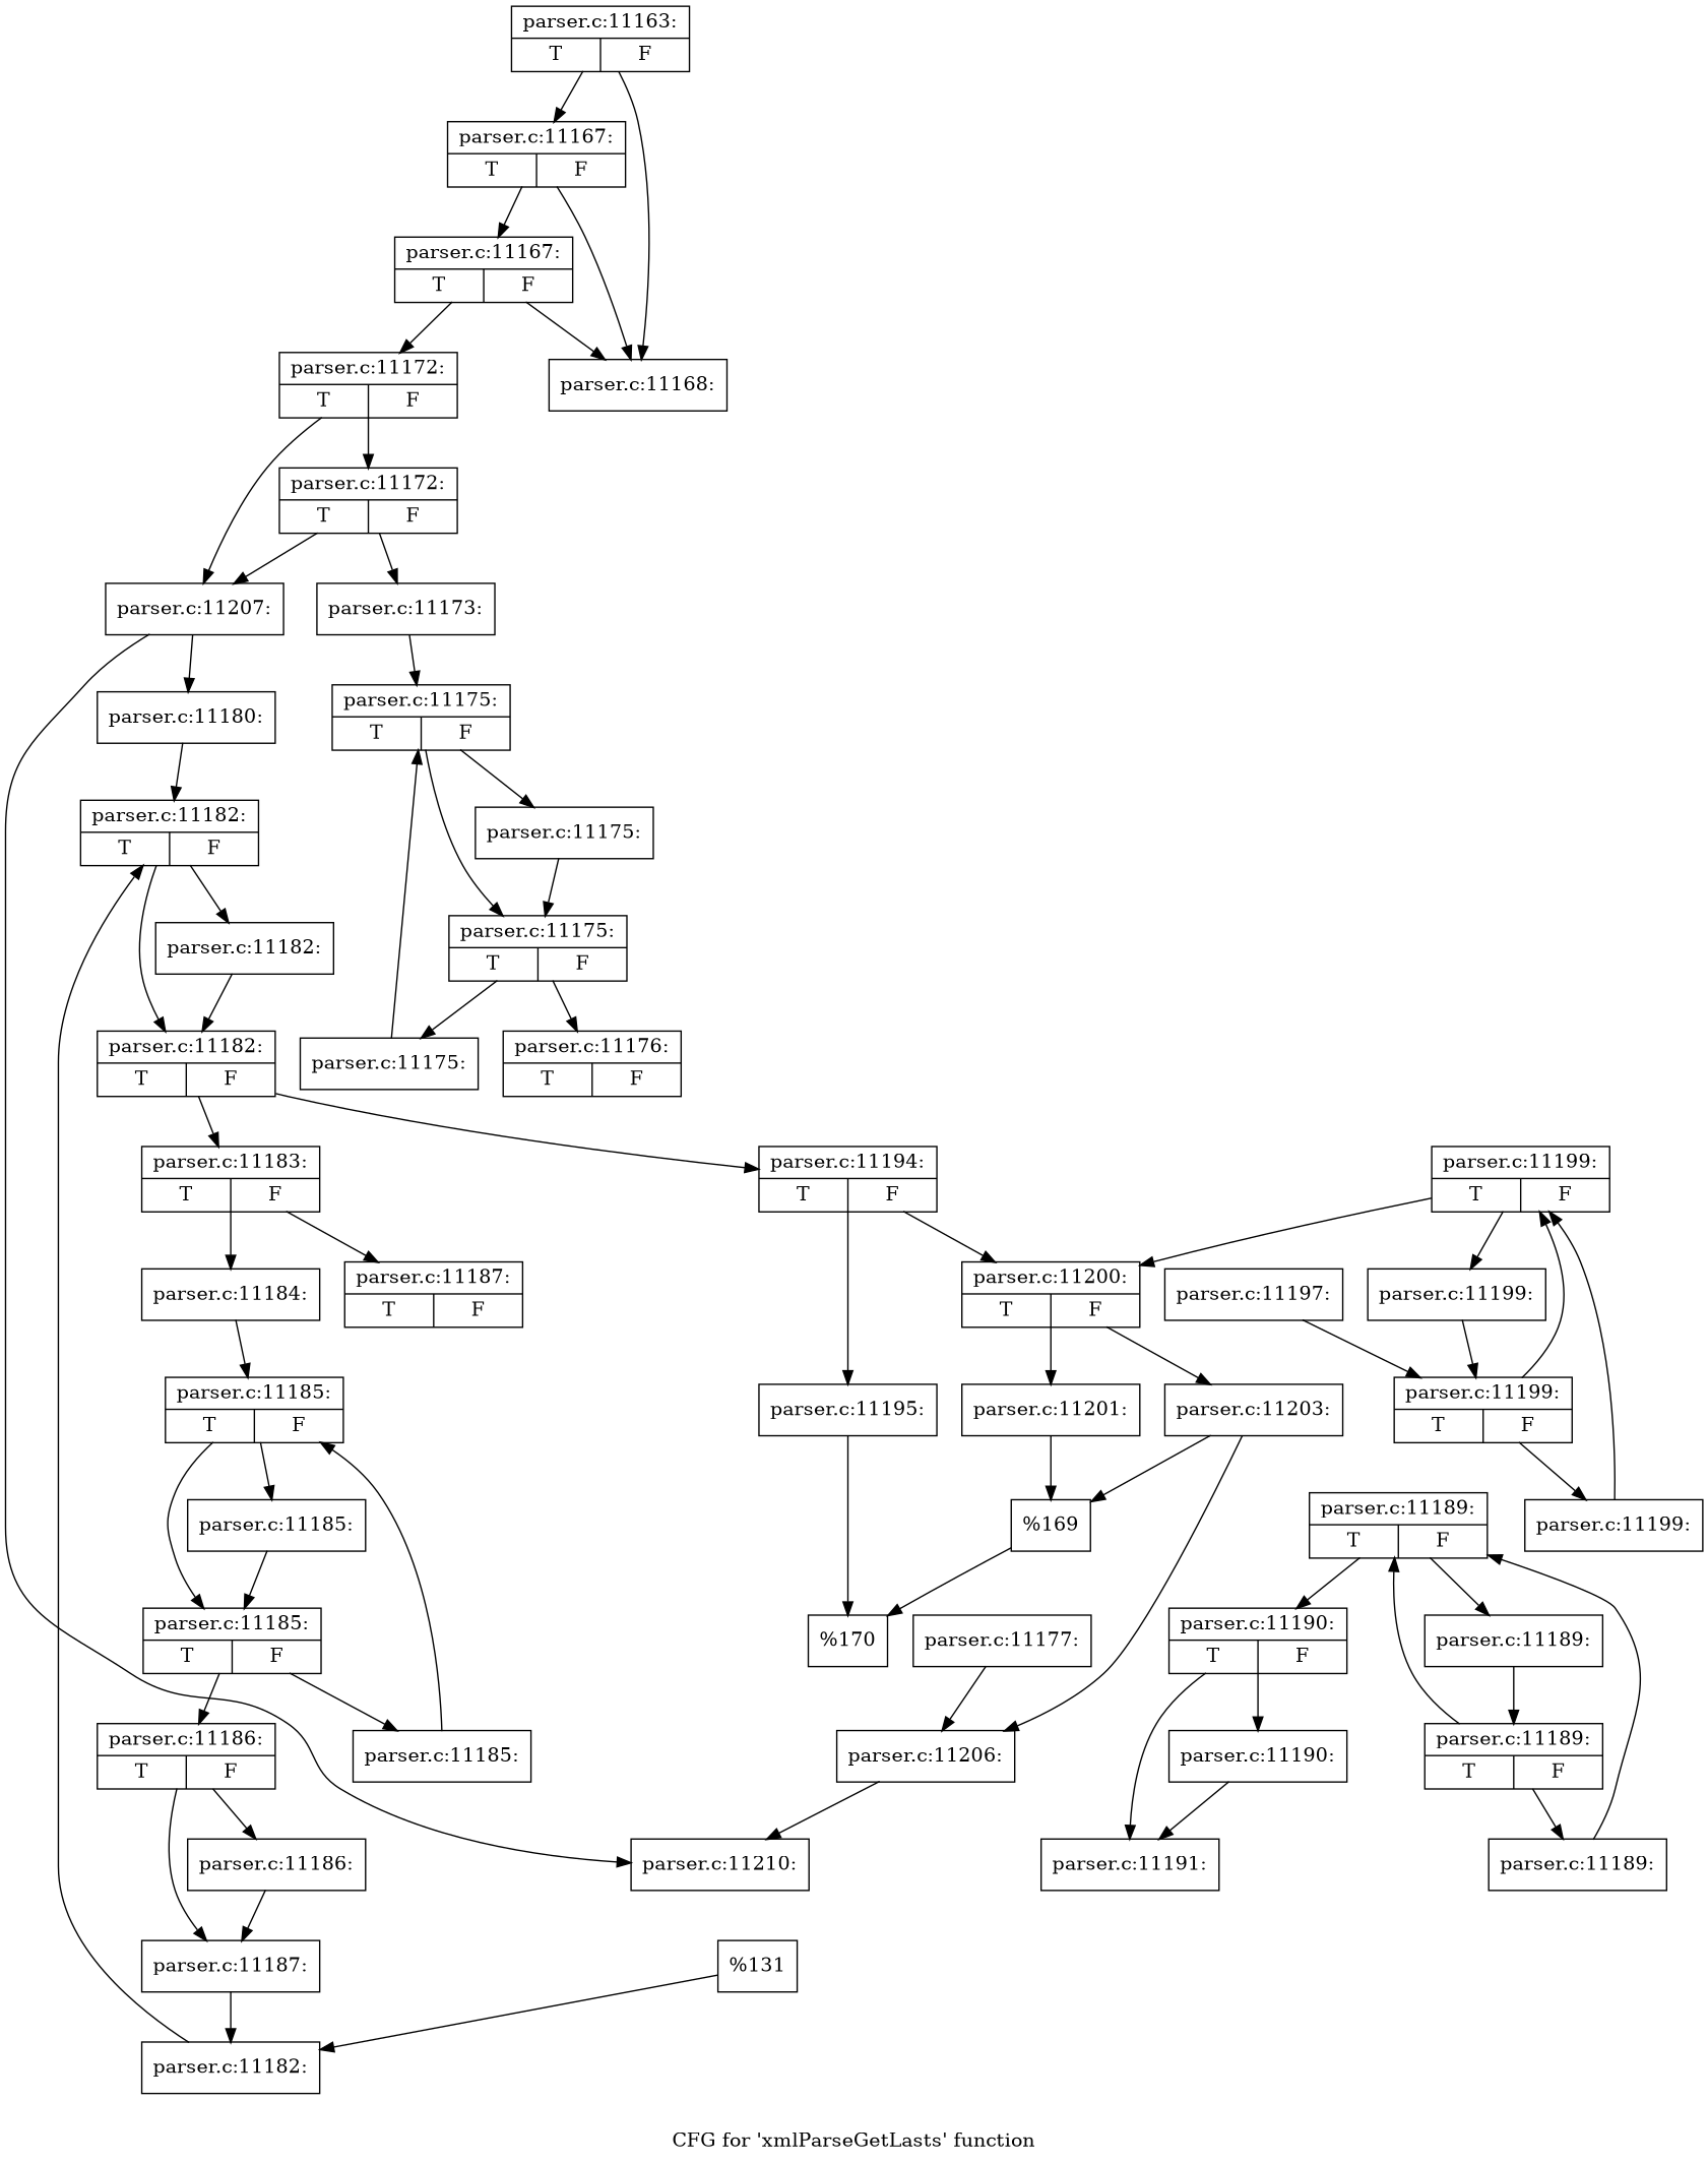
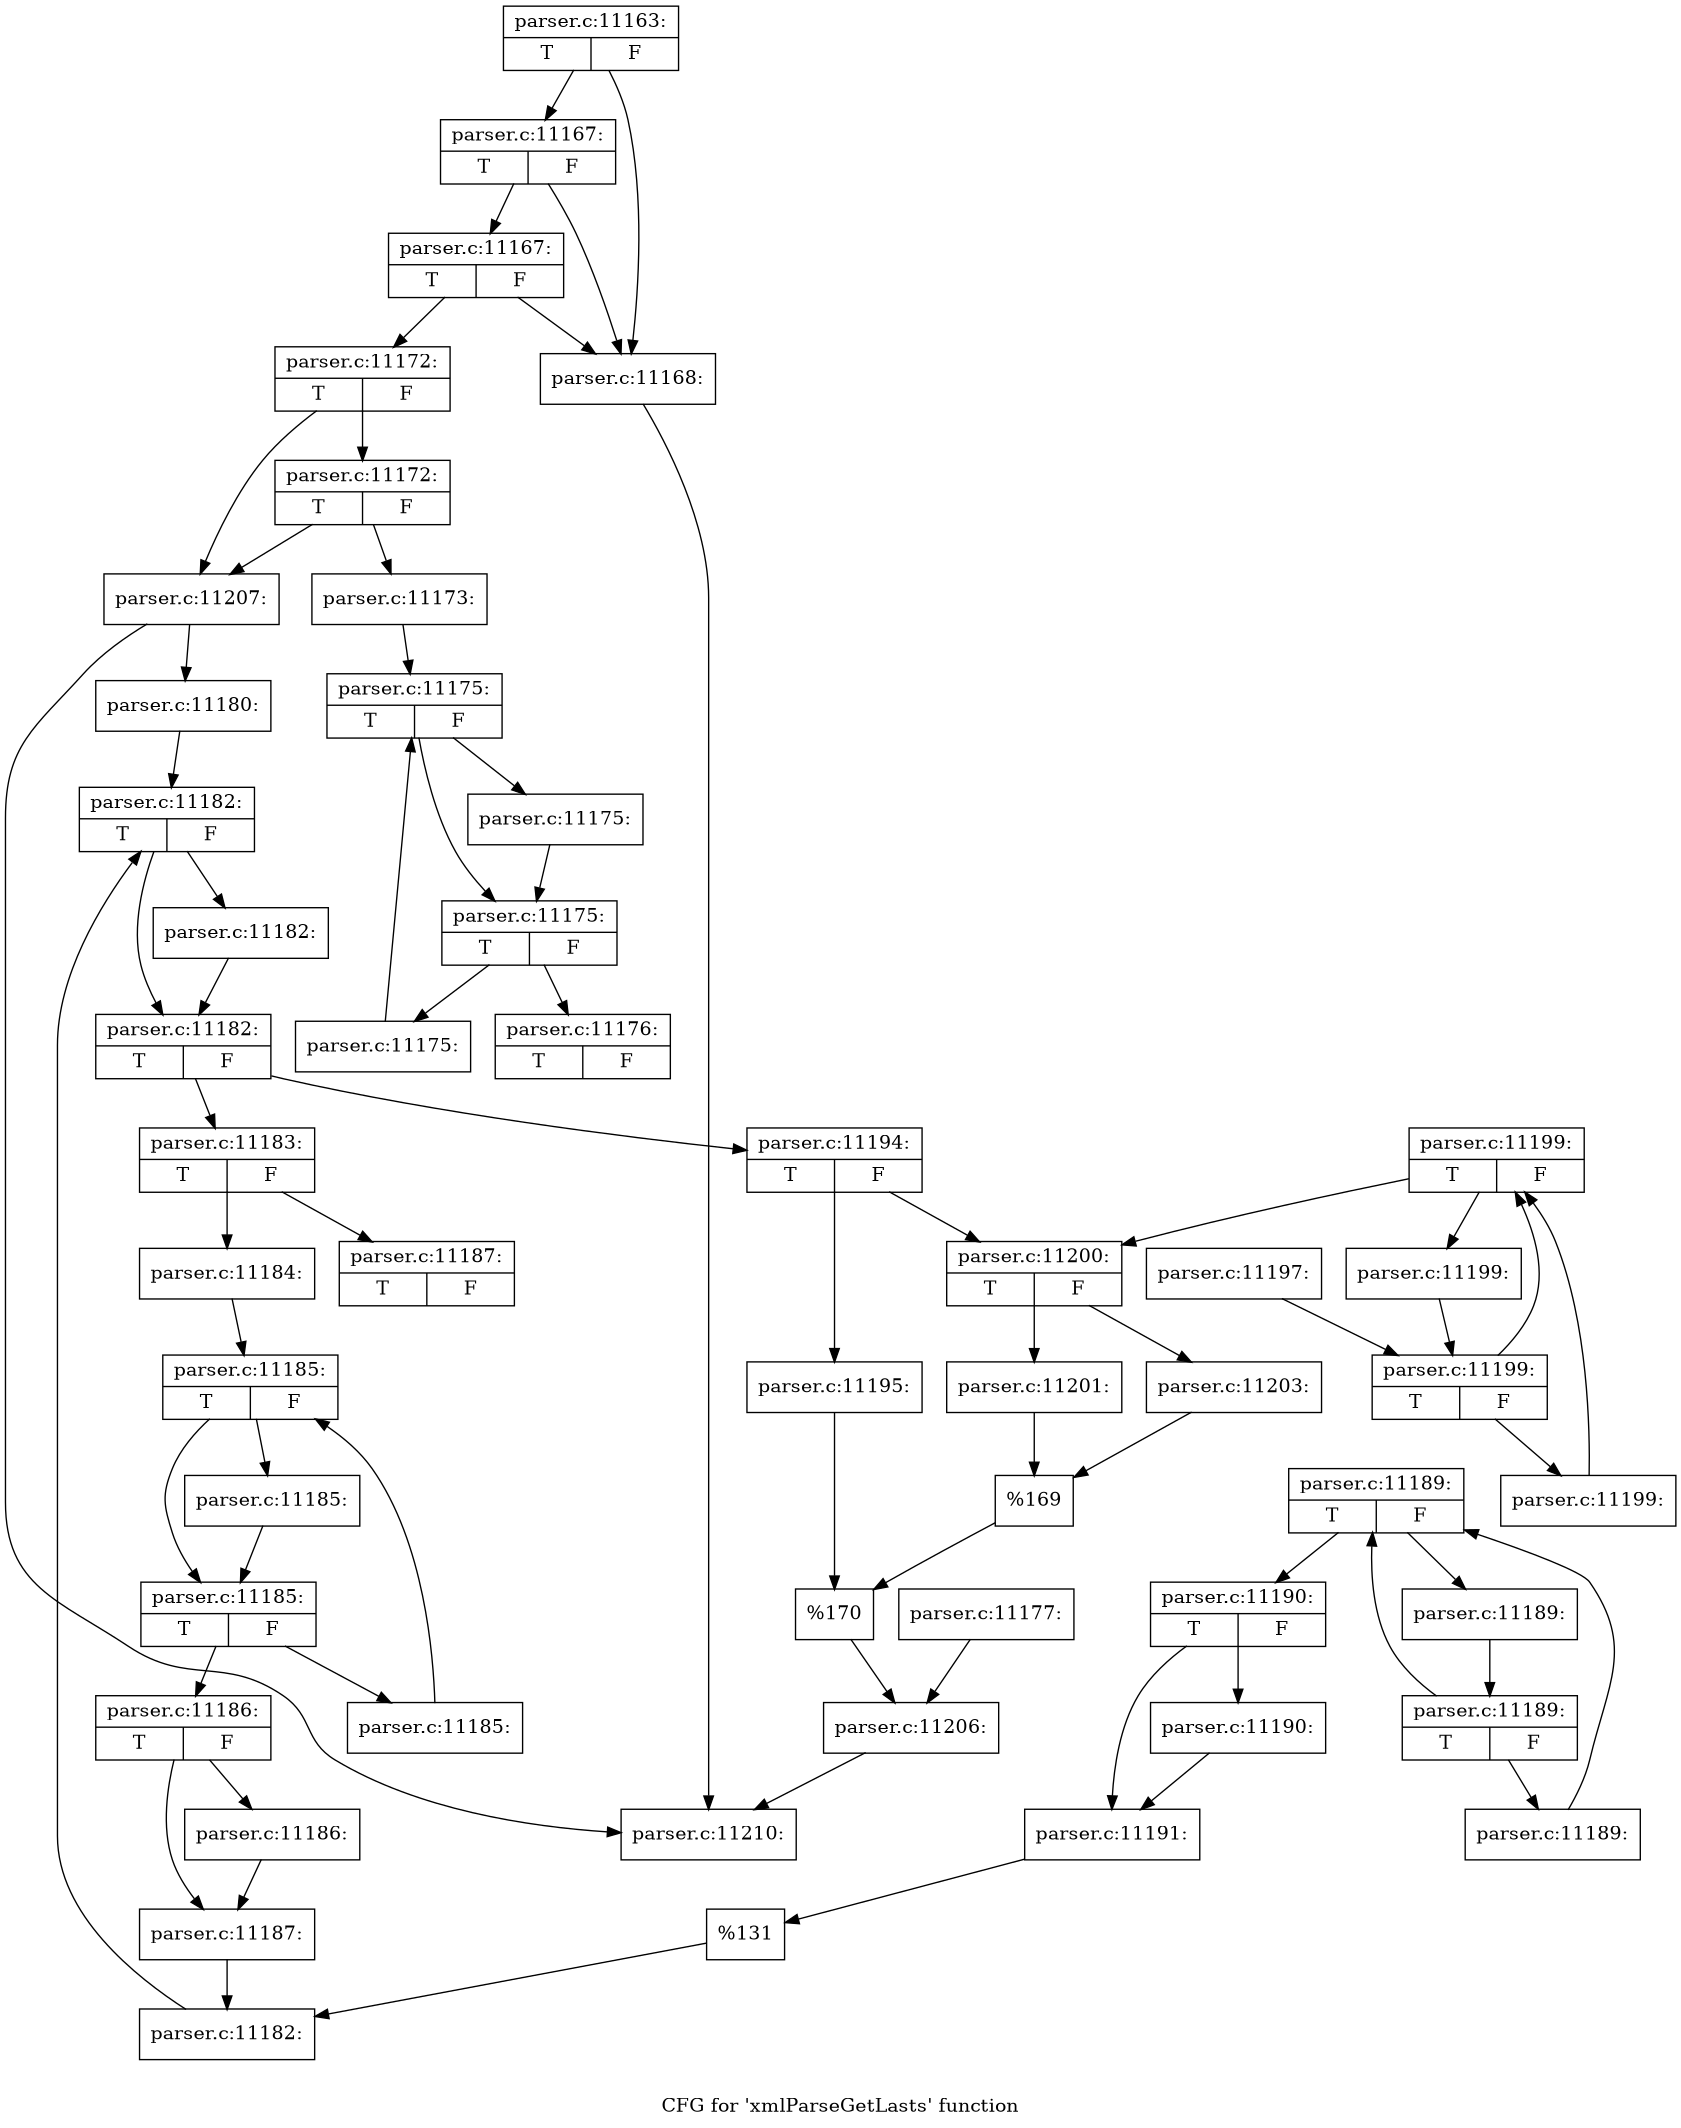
  digraph {
    label="CFG for 'xmlParseGetLasts' function"
    node [shape=record]
    n1 [label="{parser.c:11163:|{<s0>T|<s1>F}}"]
    n2 [label="{parser.c:11168:}"]
    n3 [label="{parser.c:11167:|{<s0>T|<s1>F}}"]
    n4 [label="{parser.c:11210:}"]
    n5 [label="{parser.c:11167:|{<s0>T|<s1>F}}"]
    n6 [label="{parser.c:11172:|{<s0>T|<s1>F}}"]
    n7 [label="{parser.c:11172:|{<s0>T|<s1>F}}"]
    n8 [label="{parser.c:11207:}"]
    n9 [label="{parser.c:11173:}"]
    n10 [label="{parser.c:11180:}"]
    n11 [label="{parser.c:11175:|{<s0>T|<s1>F}}"]
    n12 [label="{parser.c:11175:}"]
    n13 [label="{parser.c:11175:|{<s0>T|<s1>F}}"]
    n14 [label="{parser.c:11175:}"]
    n15 [label="{parser.c:11176:|{<s0>T|<s1>F}}"]
    n16 [label="{parser.c:11177:}"]
    n17 [label="{parser.c:11206:}"]
    n18 [label="{parser.c:11182:|{<s0>T|<s1>F}}"]
    n19 [label="{parser.c:11182:}"]
    n20 [label="{parser.c:11182:|{<s0>T|<s1>F}}"]
    n21 [label="{parser.c:11183:|{<s0>T|<s1>F}}"]
    n22 [label="{parser.c:11194:|{<s0>T|<s1>F}}"]
    n23 [label="{parser.c:11184:}"]
    n24 [label="{parser.c:11187:|{<s0>T|<s1>F}}"]
    n25 [label="{parser.c:11195:}"]
    n26 [label="{parser.c:11200:|{<s0>T|<s1>F}}"]
    n27 [label="{parser.c:11185:|{<s0>T|<s1>F}}"]
    n28 [label="{%170}"]
    n29 [label="{parser.c:11197:}"]
    n30 [label="{parser.c:11199:|{<s0>T|<s1>F}}"]
    n31 [label="{parser.c:11185:}"]
    n32 [label="{parser.c:11185:|{<s0>T|<s1>F}}"]
    n33 [label="{parser.c:11185:}"]
    n34 [label="{parser.c:11186:|{<s0>T|<s1>F}}"]
    n35 [label="{parser.c:11186:}"]
    n36 [label="{parser.c:11187:}"]
    n37 [label="{parser.c:11182:}"]
    n38 [label="{parser.c:11189:|{<s0>T|<s1>F}}"]
    n39 [label="{parser.c:11189:}"]
    n40 [label="{parser.c:11189:|{<s0>T|<s1>F}}"]
    n41 [label="{%131}"]
    n42 [label="{parser.c:11189:}"]
    n43 [label="{parser.c:11190:|{<s0>T|<s1>F}}"]
    n44 [label="{parser.c:11190:}"]
    n45 [label="{parser.c:11191:}"]
    n46 [label="{parser.c:11199:}"]
    n47 [label="{parser.c:11199:|{<s0>T|<s1>F}}"]
    n48 [label="{parser.c:11199:}"]
    n49 [label="{parser.c:11201:}"]
    n50 [label="{parser.c:11203:}"]
    n51 [label="{%169}"]
    n1 -> n2
    n1 -> n3
+   n2 -> n4
    n3 -> n2
    n3 -> n5
    n5 -> n2
    n5 -> n6
    n6 -> n7
    n6 -> n8
    n7 -> n8
    n7 -> n9
    n8 -> n4
    n8 -> n10
    n9 -> n11
    n10 -> n18
    n11 -> n12
    n11 -> n13
    n12 -> n13
    n13 -> n14
    n13 -> n15
    n14 -> n11
    n16 -> n17
    n17 -> n4
    n18 -> n19
    n18 -> n20
    n19 -> n20
    n20 -> n21
    n20 -> n22
    n21 -> n23
    n21 -> n24
    n22 -> n25
    n22 -> n26
    n23 -> n27
    n25 -> n28
    n26 -> n49
    n26 -> n50
    n27 -> n31
    n27 -> n32
-   n50 -> n17
+   n28 -> n17
    n29 -> n30
    n30 -> n46
    n30 -> n47
    n31 -> n32
    n32 -> n33
    n32 -> n34
    n33 -> n27
    n34 -> n35
    n34 -> n36
    n35 -> n36
    n36 -> n37
    n37 -> n18
    n38 -> n39
    n38 -> n40
    n39 -> n40
    n40 -> n42
    n40 -> n43
    n41 -> n37
    n42 -> n38
    n43 -> n44
    n43 -> n45
    n44 -> n45
+   n45 -> n41
    n46 -> n47
    n47 -> n26
    n47 -> n48
    n48 -> n30
    n49 -> n51
    n50 -> n51
    n51 -> n28
  }
